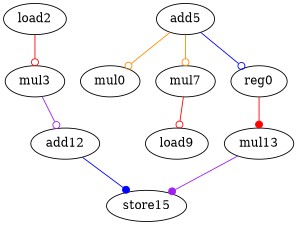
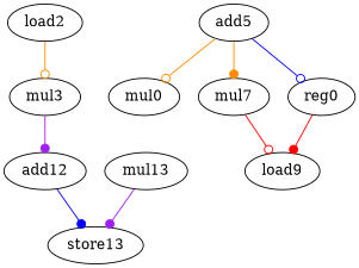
  digraph {
    node [opcode=mul]
    edge [arrowhead=odot color=darkorange operand=1]
    load2 [opcode=load]
    mul3
    add12 [opcode=add]
-   store15 [opcode=store]
+   store15 [opcode=store label=store13]
    add5 [opcode=add]
    mul0
    mul7
    reg0 [opcode=reg]
    load9 [opcode=load]
    mul13
-   load2 -> mul3 [color=red operand=0]
-   mul3 -> add12 [color=purple]
+   load2 -> mul3 [operand=0]
+   mul3 -> add12 [arrowhead=dot color=purple]
    add12 -> store15 [arrowhead=dot color=blue operand=0]
    add5 -> mul0
-   add5 -> mul7
+   add5 -> mul7 [arrowhead=dot]
    add5 -> reg0 [color=blue operand=""]
    mul7 -> load9 [color=red operand=0]
-   reg0 -> mul13 [arrowhead=dot color=red]
+   reg0 -> load9 [arrowhead=dot color=red]
    mul13 -> store15 [arrowhead=dot color=purple]
  }
